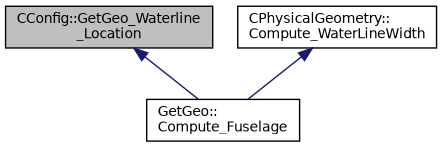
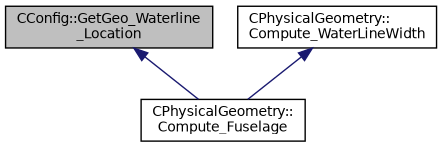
  digraph {
    rankdir=TB
    node [color=black fillcolor=white fontname=Helvetica fontsize=10 shape=record style=filled]
    edge [color=midnightblue dir=back fontname=Helvetica fontsize=10 labelfontname=Helvetica labelfontsize=10 style=solid]
    n1 [fillcolor=grey75 fontcolor=black height=0.2 label="CConfig::GetGeo_Waterline\l_Location" width=0.4]
-   n2 [height=0.2 label="GetGeo::\lCompute_Fuselage" width=0.4]
+   n2 [height=0.2 label="CPhysicalGeometry::\lCompute_Fuselage" width=0.4]
    n3 [height=0.2 label="CPhysicalGeometry::\lCompute_WaterLineWidth" width=0.4]
    n1 -> n2
    n3 -> n2
  }
